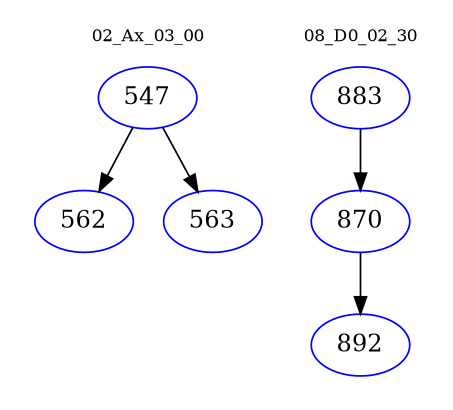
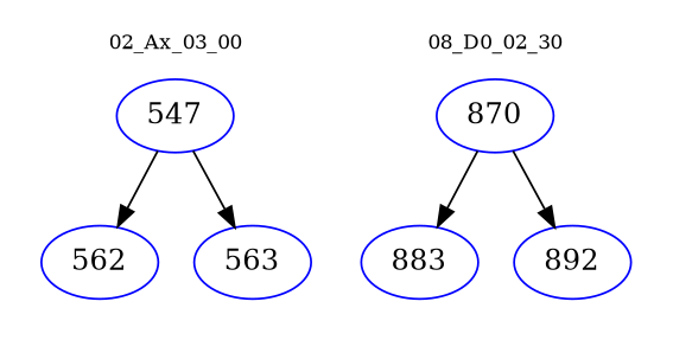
  digraph {
    node [color=blue]
    edge [color=black]
    n1 [label=547]
    n2 [label=562]
    n3 [label=563]
    n4 [label=870]
    n5 [label=883]
    n6 [label=892]
    subgraph cluster_1 {
      color=white
      fontsize=10
      label="02_Ax_03_00"
      n1
      n2
      n3
    }
    subgraph cluster_2 {
      color=white
      fontsize=10
      label="08_D0_02_30"
      n4
      n5
      n6
    }
    n1 -> n2
    n1 -> n3
-   n5 -> n4
+   n4 -> n5
    n4 -> n6
  }
